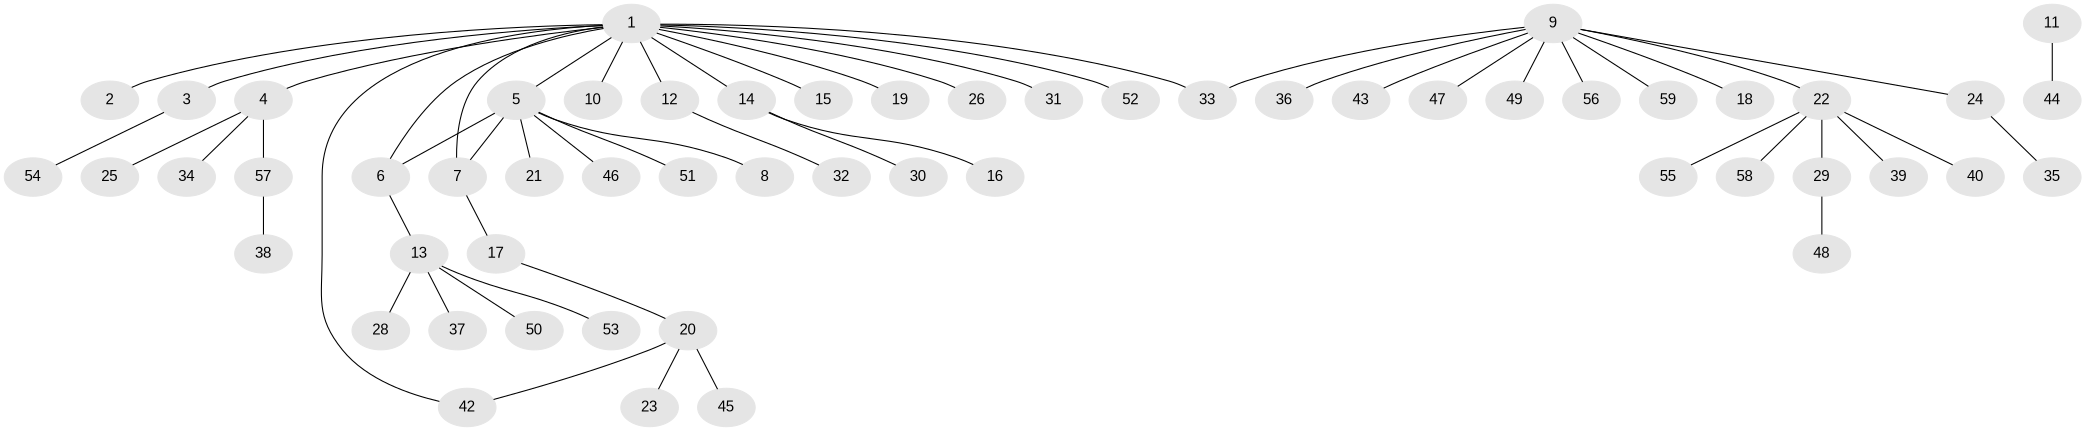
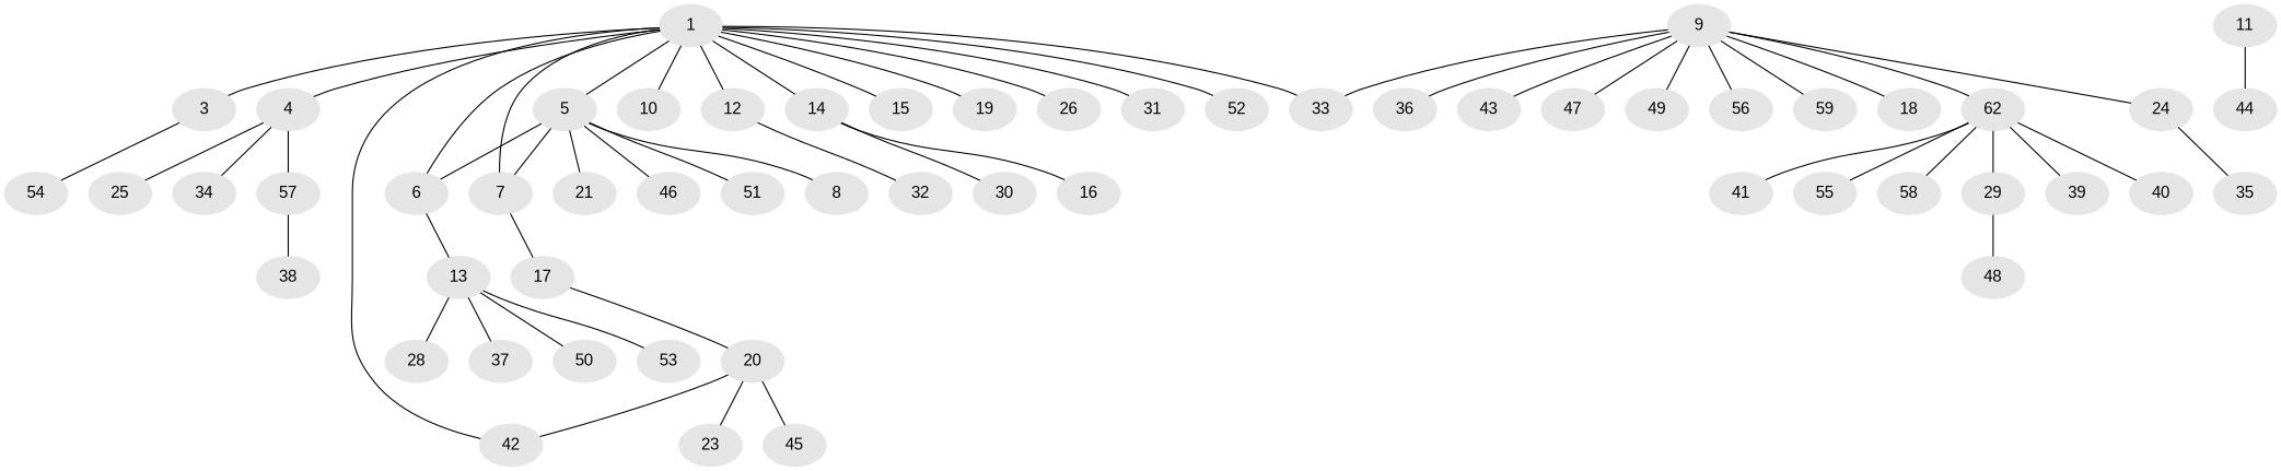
  graph {
    fontname="Liberation Sans"
    node [color=gray90 fontname="Liberation Sans" style=filled]
    edge [fontname="Liberation Sans" weight=1.0]
    1
-   2
    3
    4
    5
    6
    10
    12
    14
    15
    19
    26
    31
    33
    42
    52
    7
    54
    25
    34
    57
    8
    21
    46
    51
    13
    11
    44
    32
    16
    30
    38
    17
    9
    18
-   22
+   22 [label=62]
    24
    36
    43
    47
    49
    56
    59
    28
    37
    50
    53
    20
    29
    39
    40
+   41
    55
    58
    35
    23
    45
    48
-   1 -- 2
    1 -- 3
    1 -- 4
    1 -- 5
    1 -- 6
    1 -- 10
    1 -- 12
    1 -- 14
    1 -- 15
    1 -- 19
    1 -- 26
    1 -- 31
    1 -- 33
    1 -- 42
    1 -- 52
    1 -- 7
    3 -- 54
    4 -- 25
    4 -- 34
    4 -- 57
    5 -- 6
    5 -- 7
    5 -- 8
    5 -- 21
    5 -- 46
    5 -- 51
    6 -- 13
    12 -- 32
    14 -- 16
    14 -- 30
    7 -- 17 [weight=2.0]
    57 -- 38
    13 -- 28
    13 -- 37
    13 -- 50
    13 -- 53
    11 -- 44 [weight=2.0]
    17 -- 20
    9 -- 33
    9 -- 18
    9 -- 22
    9 -- 24
    9 -- 36
    9 -- 43
    9 -- 47
    9 -- 49
    9 -- 56
    9 -- 59
    22 -- 29
    22 -- 39
    22 -- 40
+   22 -- 41
    22 -- 55
    22 -- 58
    24 -- 35
    20 -- 42
    20 -- 23
    20 -- 45
    29 -- 48
  }
